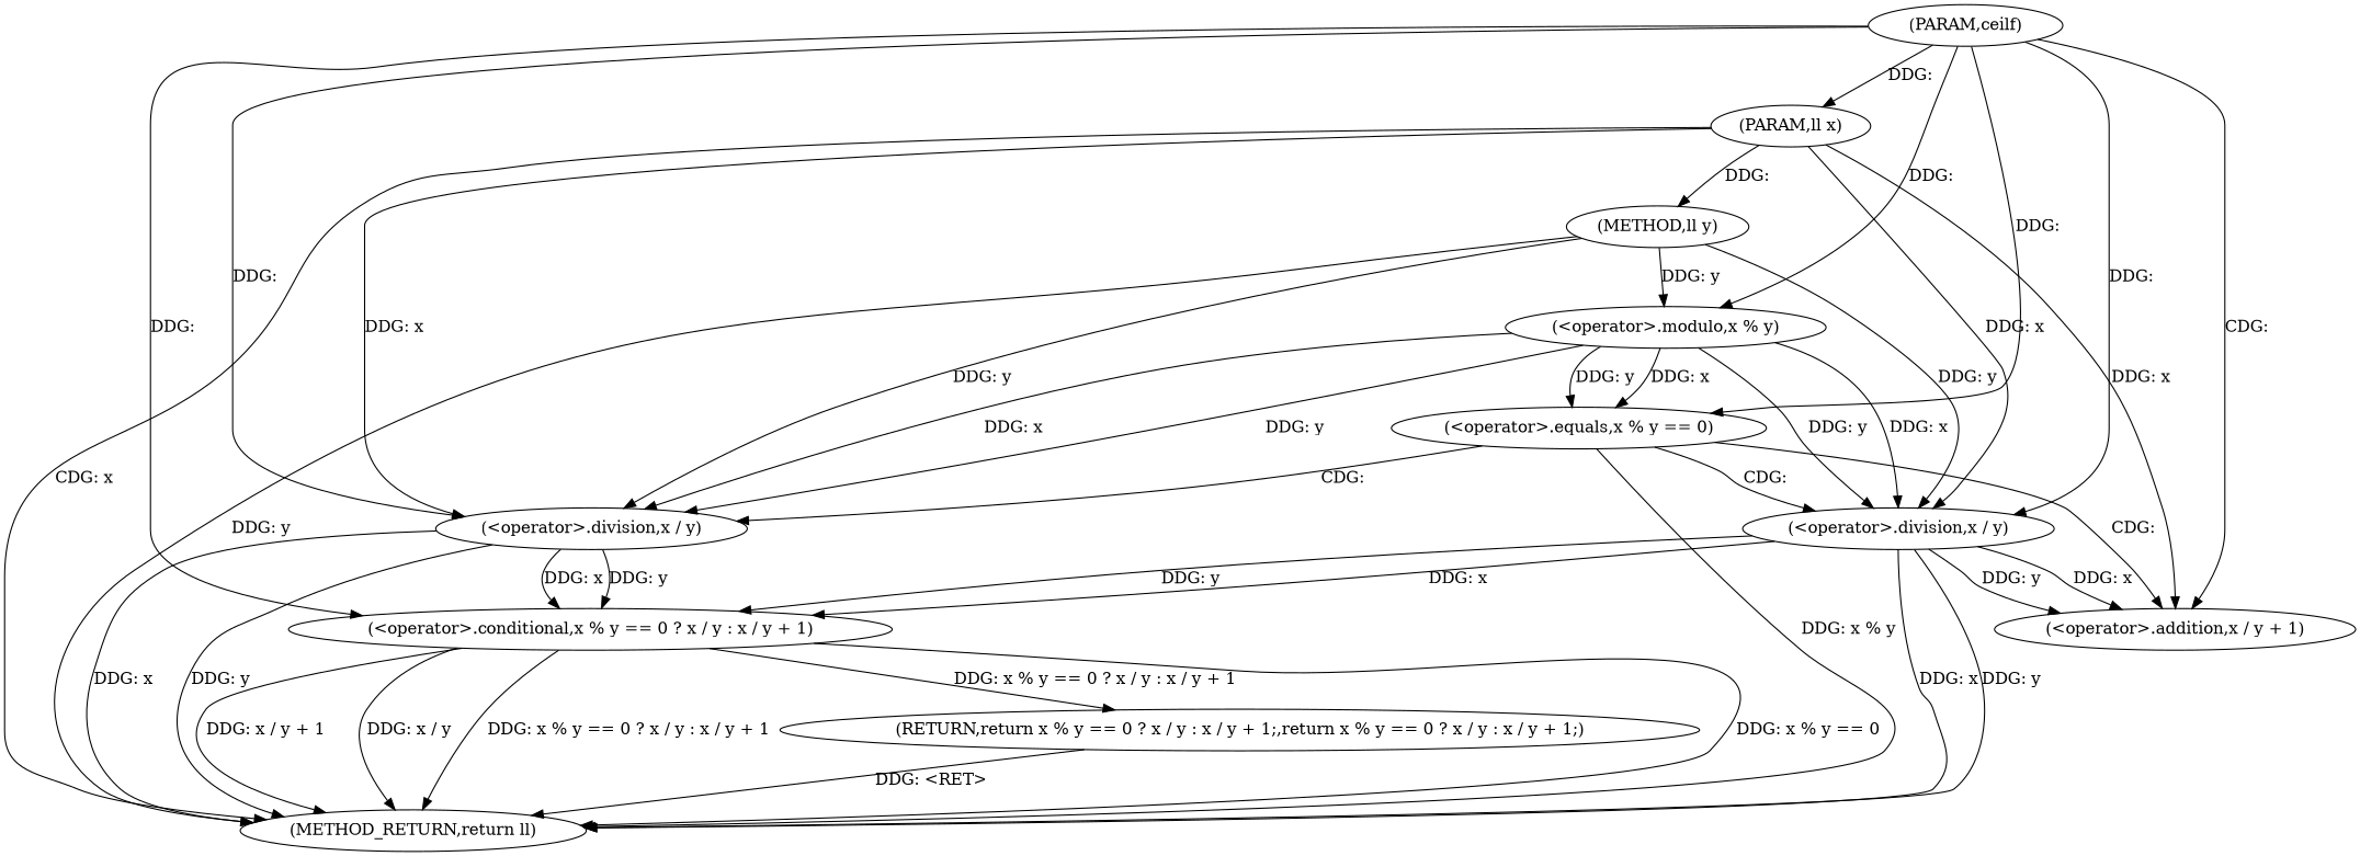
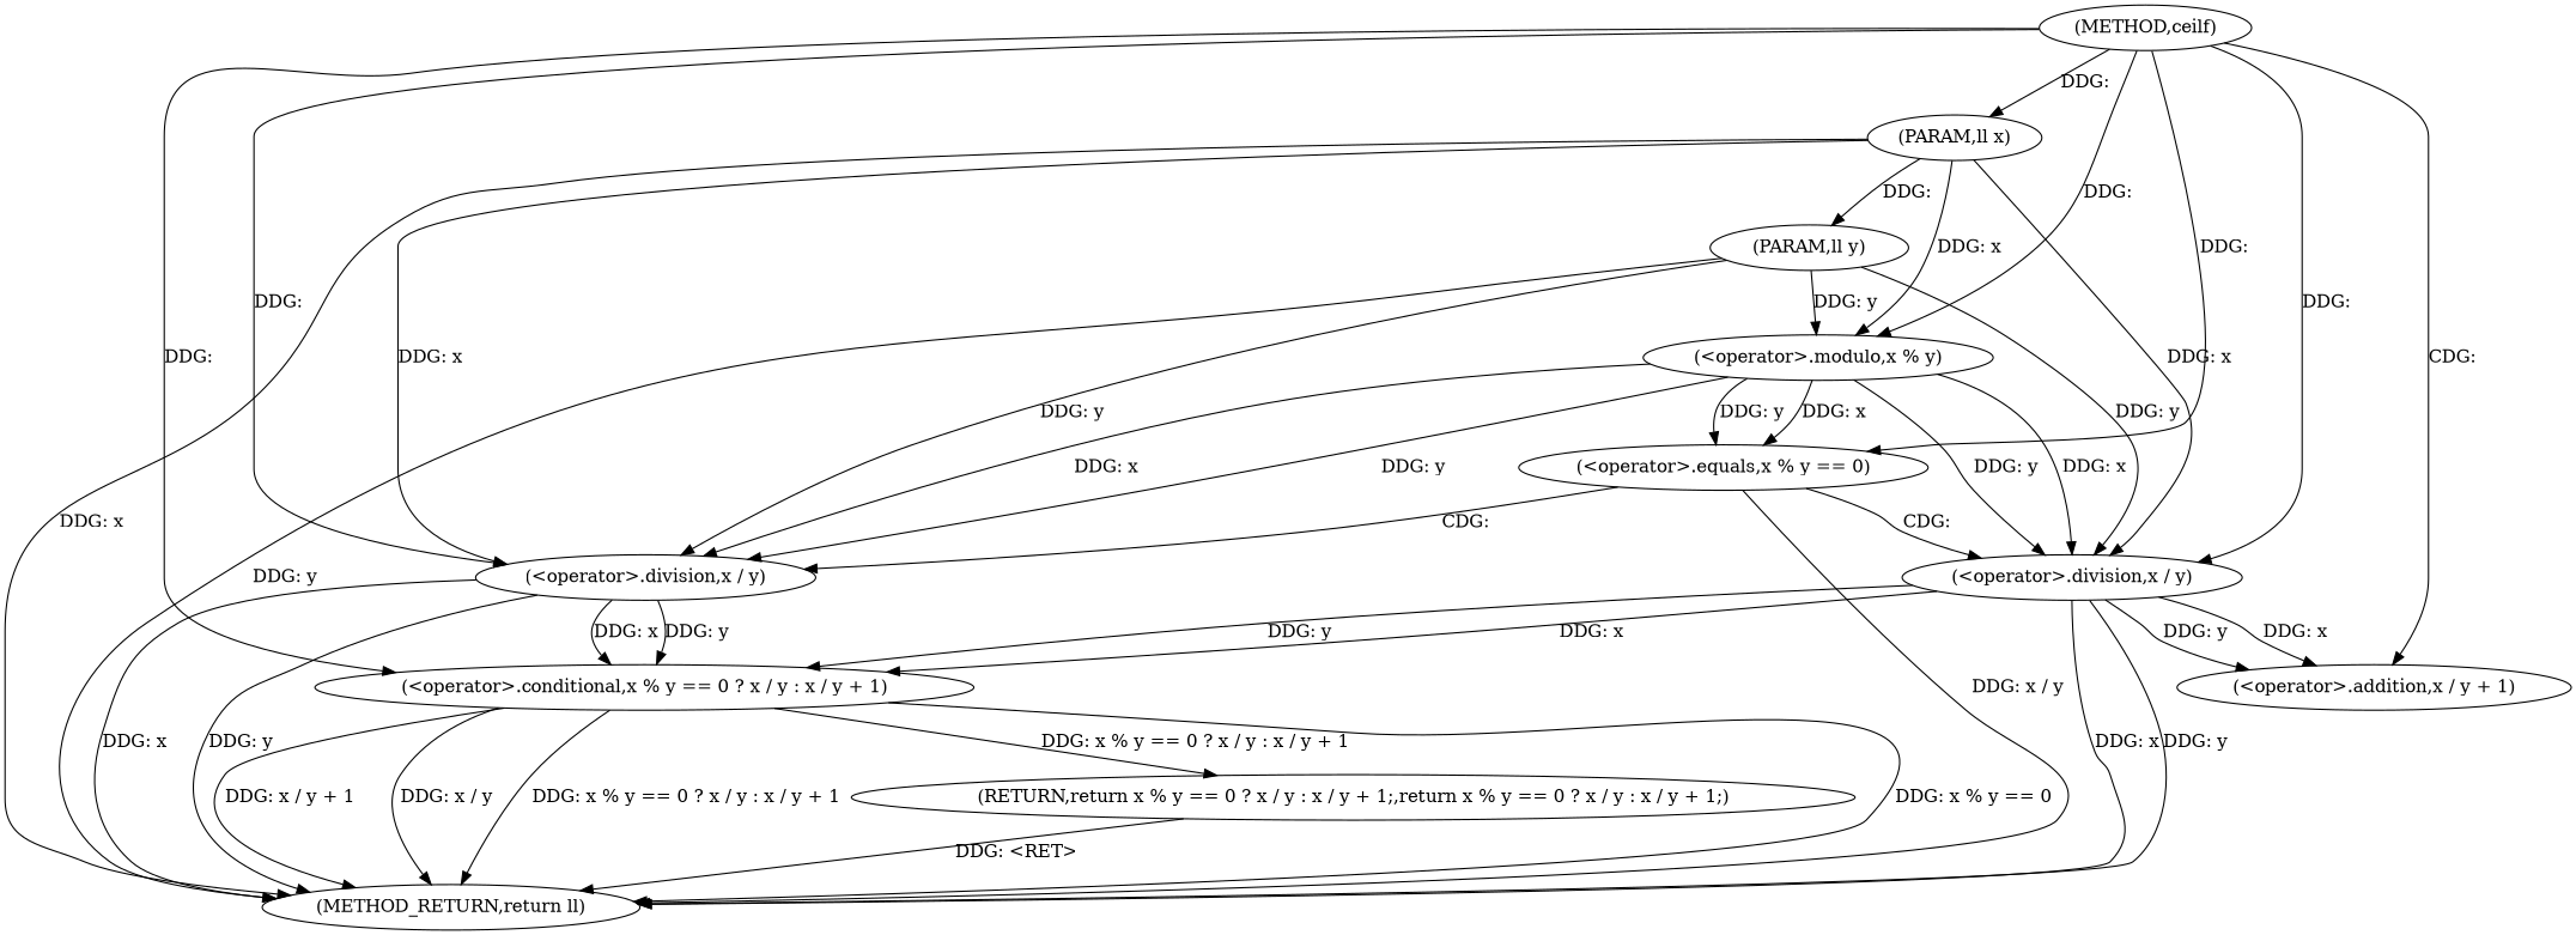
  digraph {
-   n1 [label="(PARAM,ceilf)"]
+   n1 [label="(METHOD,ceilf)"]
    n2 [label="(PARAM,ll x)"]
    n3 [label="(<operator>.conditional,x % y == 0 ? x / y : x / y + 1)"]
    n4 [label="(<operator>.equals,x % y == 0)"]
    n5 [label="(<operator>.division,x / y)"]
    n6 [label="(<operator>.addition,x / y + 1)"]
    n7 [label="(<operator>.modulo,x % y)"]
    n8 [label="(<operator>.division,x / y)"]
-   n9 [label="(METHOD,ll y)"]
+   n9 [label="(PARAM,ll y)"]
    n10 [label="(METHOD_RETURN,return ll)"]
    n11 [label="(RETURN,return x % y == 0 ? x / y : x / y + 1;,return x % y == 0 ? x / y : x / y + 1;)"]
    n1 -> n2 [label="DDG: "]
    n1 -> n3 [label="DDG: "]
    n1 -> n4 [label="DDG: "]
    n1 -> n5 [label="DDG: "]
    n1 -> n6 [label="CDG: "]
    n1 -> n7 [label="DDG: "]
    n1 -> n8 [label="DDG: "]
    n2 -> n5 [label="DDG: x"]
-   n2 -> n6 [label="DDG: x"]
+   n2 -> n7 [label="DDG: x"]
    n2 -> n8 [label="DDG: x"]
    n2 -> n9 [label="DDG: "]
-   n2 -> n10 [label="CDG: x"]
+   n2 -> n10 [label="DDG: x"]
    n3 -> n10 [label="DDG: x % y == 0"]
    n3 -> n10 [label="DDG: x / y + 1"]
    n3 -> n10 [label="DDG: x / y"]
    n3 -> n10 [label="DDG: x % y == 0 ? x / y : x / y + 1"]
    n3 -> n11 [label="DDG: x % y == 0 ? x / y : x / y + 1"]
    n4 -> n5 [label="CDG: "]
-   n4 -> n6 [label="CDG: "]
    n4 -> n8 [label="CDG: "]
-   n4 -> n10 [label="DDG: x % y"]
+   n4 -> n10 [label="DDG: x / y"]
    n5 -> n3 [label="DDG: y"]
    n5 -> n3 [label="DDG: x"]
    n5 -> n10 [label="DDG: x"]
    n5 -> n10 [label="DDG: y"]
    n7 -> n4 [label="DDG: x"]
    n7 -> n4 [label="DDG: y"]
    n7 -> n5 [label="DDG: x"]
    n7 -> n5 [label="DDG: y"]
    n7 -> n8 [label="DDG: x"]
    n7 -> n8 [label="DDG: y"]
    n8 -> n3 [label="DDG: x"]
    n8 -> n3 [label="DDG: y"]
    n8 -> n6 [label="DDG: x"]
    n8 -> n6 [label="DDG: y"]
    n8 -> n10 [label="DDG: x"]
    n8 -> n10 [label="DDG: y"]
    n9 -> n5 [label="DDG: y"]
    n9 -> n7 [label="DDG: y"]
    n9 -> n8 [label="DDG: y"]
    n9 -> n10 [label="DDG: y"]
    n11 -> n10 [label="DDG: <RET>"]
  }
